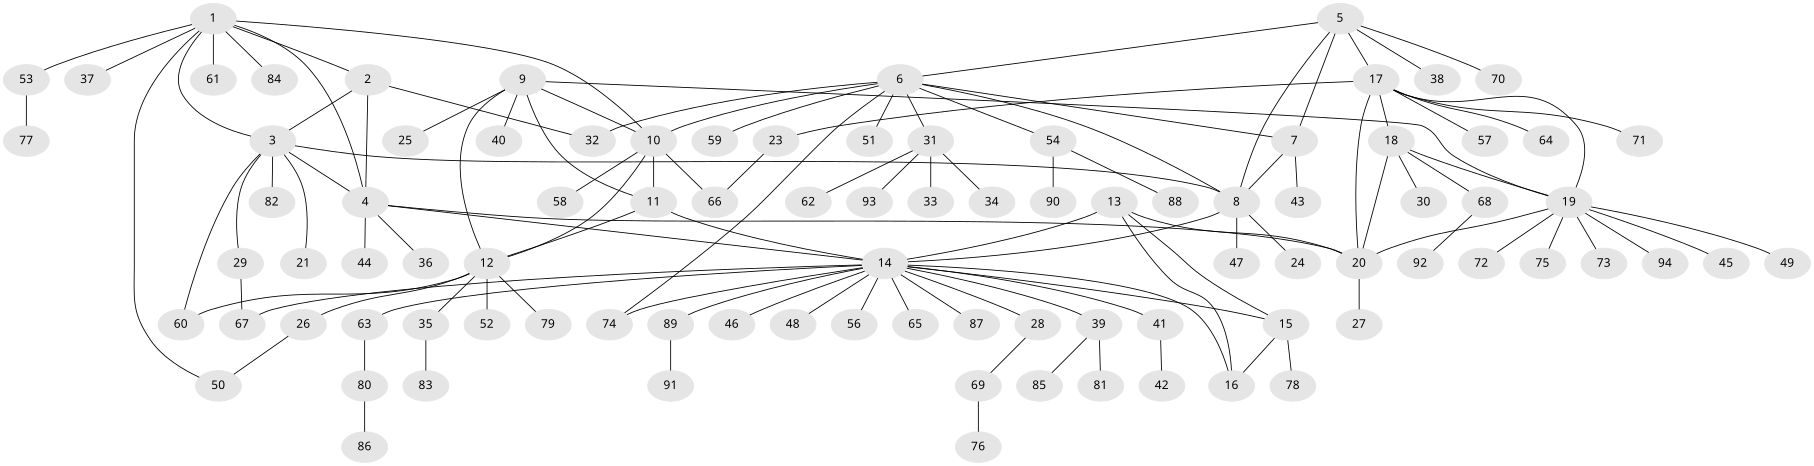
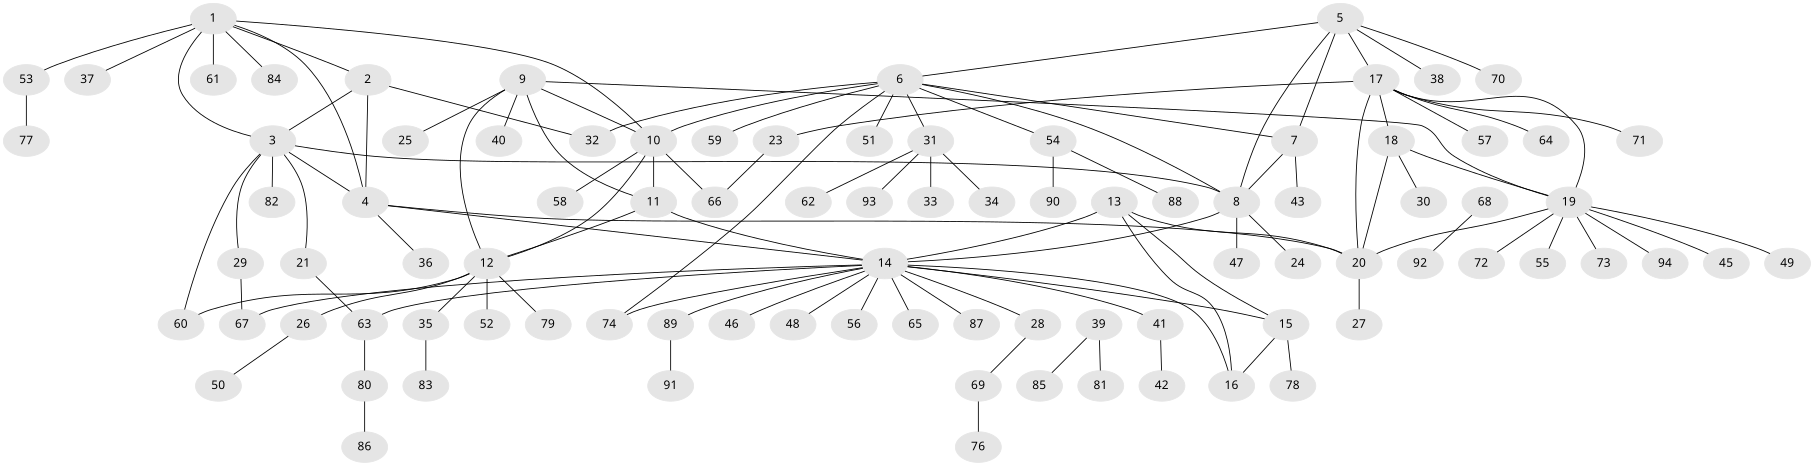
  graph {
    fontname="Noto Sans"
    node [color=gray90 fontname="Noto Sans" style=filled]
    edge [fontname="Noto Sans"]
    1
    2
    3
    4
    10
    37
    50
    53
    61
    84
    32
    8
    21
    29
    60
    82
    14
    20
    36
-   44
    11
    12
    58
    66
    77
    24
    47
    63
    67
    74
    15
    16
    28
    39
    41
    46
    48
    56
    65
    87
    89
    27
    5
    6
    7
    17
    38
    70
    31
    51
    54
    59
    43
    19
    18
    23
    57
    64
    71
    33
    34
    62
    93
    88
    90
    9
    25
    40
    26
    35
    52
    79
    45
    49
    72
    73
-   75
+   75 [label=55]
    94
    83
    13
    78
    69
    81
    85
    42
    91
    30
    68
    92
    80
    76
    86
    1 -- 2
    1 -- 3
    1 -- 4
    1 -- 10
    1 -- 37
-   1 -- 50
    1 -- 53
    1 -- 61
    1 -- 84
    2 -- 3
    2 -- 4
    2 -- 32
    3 -- 4
    3 -- 8
    3 -- 21
    3 -- 29
    3 -- 60
    3 -- 82
    4 -- 14
    4 -- 20
    4 -- 36
-   4 -- 44
    10 -- 11
    10 -- 12
    10 -- 58
    10 -- 66
    53 -- 77
    8 -- 14
    8 -- 24
    8 -- 47
+   21 -- 63
    29 -- 67
    14 -- 63
    14 -- 67
    14 -- 74
    14 -- 15
    14 -- 16
    14 -- 28
-   14 -- 39
    14 -- 41
    14 -- 46
    14 -- 48
    14 -- 56
    14 -- 65
    14 -- 87
    14 -- 89
    20 -- 27
    11 -- 14
    11 -- 12
    12 -- 60
    12 -- 26
    12 -- 35
    12 -- 52
    12 -- 79
    63 -- 80
    15 -- 16
    15 -- 78
    28 -- 69
    39 -- 81
    39 -- 85
    41 -- 42
    89 -- 91
    5 -- 8
    5 -- 6
    5 -- 7
    5 -- 17
    5 -- 38
    5 -- 70
    6 -- 10
    6 -- 32
    6 -- 8
    6 -- 74
    6 -- 7
    6 -- 31
    6 -- 51
    6 -- 54
    6 -- 59
    7 -- 8
    7 -- 43
    17 -- 20
    17 -- 19
    17 -- 18
    17 -- 23
    17 -- 57
    17 -- 64
    17 -- 71
    31 -- 33
    31 -- 34
    31 -- 62
    31 -- 93
    54 -- 88
    54 -- 90
    19 -- 20
    19 -- 45
    19 -- 49
    19 -- 72
    19 -- 73
    19 -- 75
    19 -- 94
    18 -- 20
    18 -- 19
    18 -- 30
-   18 -- 68
    23 -- 66
    9 -- 10
    9 -- 11
    9 -- 12
    9 -- 19
    9 -- 25
    9 -- 40
    26 -- 50
    35 -- 83
    13 -- 14
    13 -- 20
    13 -- 15
    13 -- 16
    69 -- 76
    68 -- 92
    80 -- 86
  }
